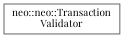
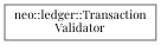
  digraph {
    rankdir=LR
    fontname="Playfair Display"
-   n1 [color=grey40 fillcolor=white fontname="Playfair Display" fontsize=10 height=0.2 label="neo::neo::Transaction\lValidator" shape=box style=filled width=0.4]
+   n1 [color=grey40 fillcolor=white fontname="Playfair Display" fontsize=10 height=0.2 label="neo::ledger::Transaction\lValidator" shape=box style=filled width=0.4]
  }
